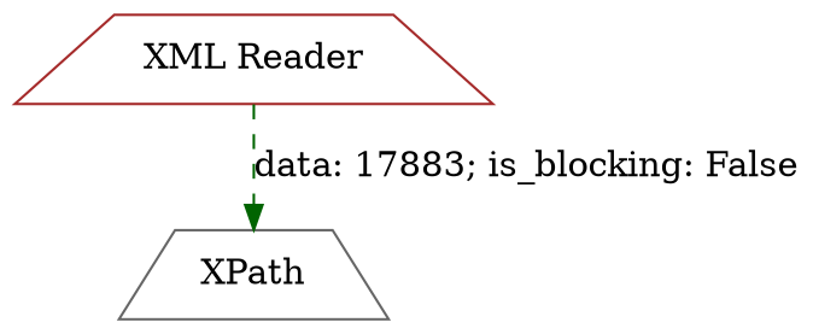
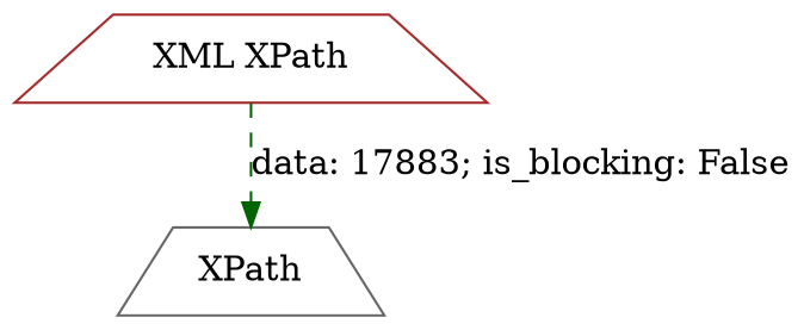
  digraph {
    rankdir=TB
    node [shape=trapezium]
    n1 [label=XPath color=gray40]
-   n2 [label="XML Reader" color=brown]
+   n2 [label="XML XPath" color=brown]
    n2 -> n1 [label="data: 17883; is_blocking: False" color=darkgreen style=dashed]
  }
